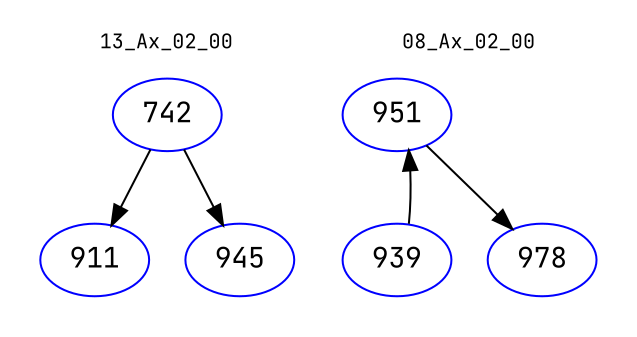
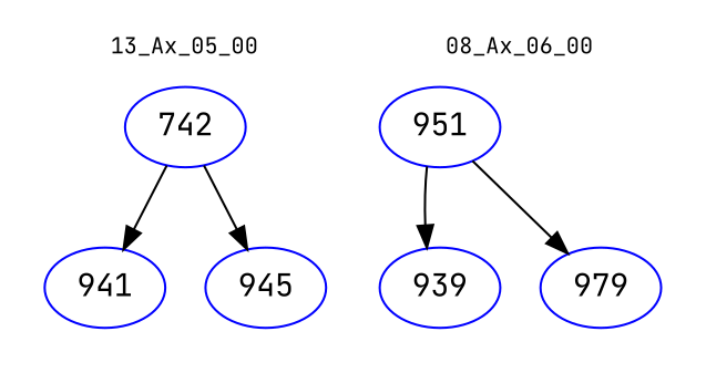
  digraph {
    fontname="JetBrains Mono"
    node [color=blue fontname="JetBrains Mono"]
    edge [color=black fontname="JetBrains Mono"]
    n1 [label=742]
-   n2 [label=911]
+   n2 [label=941]
    n3 [label=945]
    n4 [label=951]
    n5 [label=939]
-   n6 [label=978]
+   n6 [label=979]
    subgraph cluster_1 {
      color=white
      fontsize=10
-     label="13_Ax_02_00"
+     label="13_Ax_05_00"
      n1
      n2
      n3
    }
    subgraph cluster_2 {
      color=white
      fontsize=10
-     label="08_Ax_02_00"
+     label="08_Ax_06_00"
      n4
      n5
      n6
    }
    n1 -> n2
    n1 -> n3
-   n5 -> n4
+   n4 -> n5
    n4 -> n6
  }
